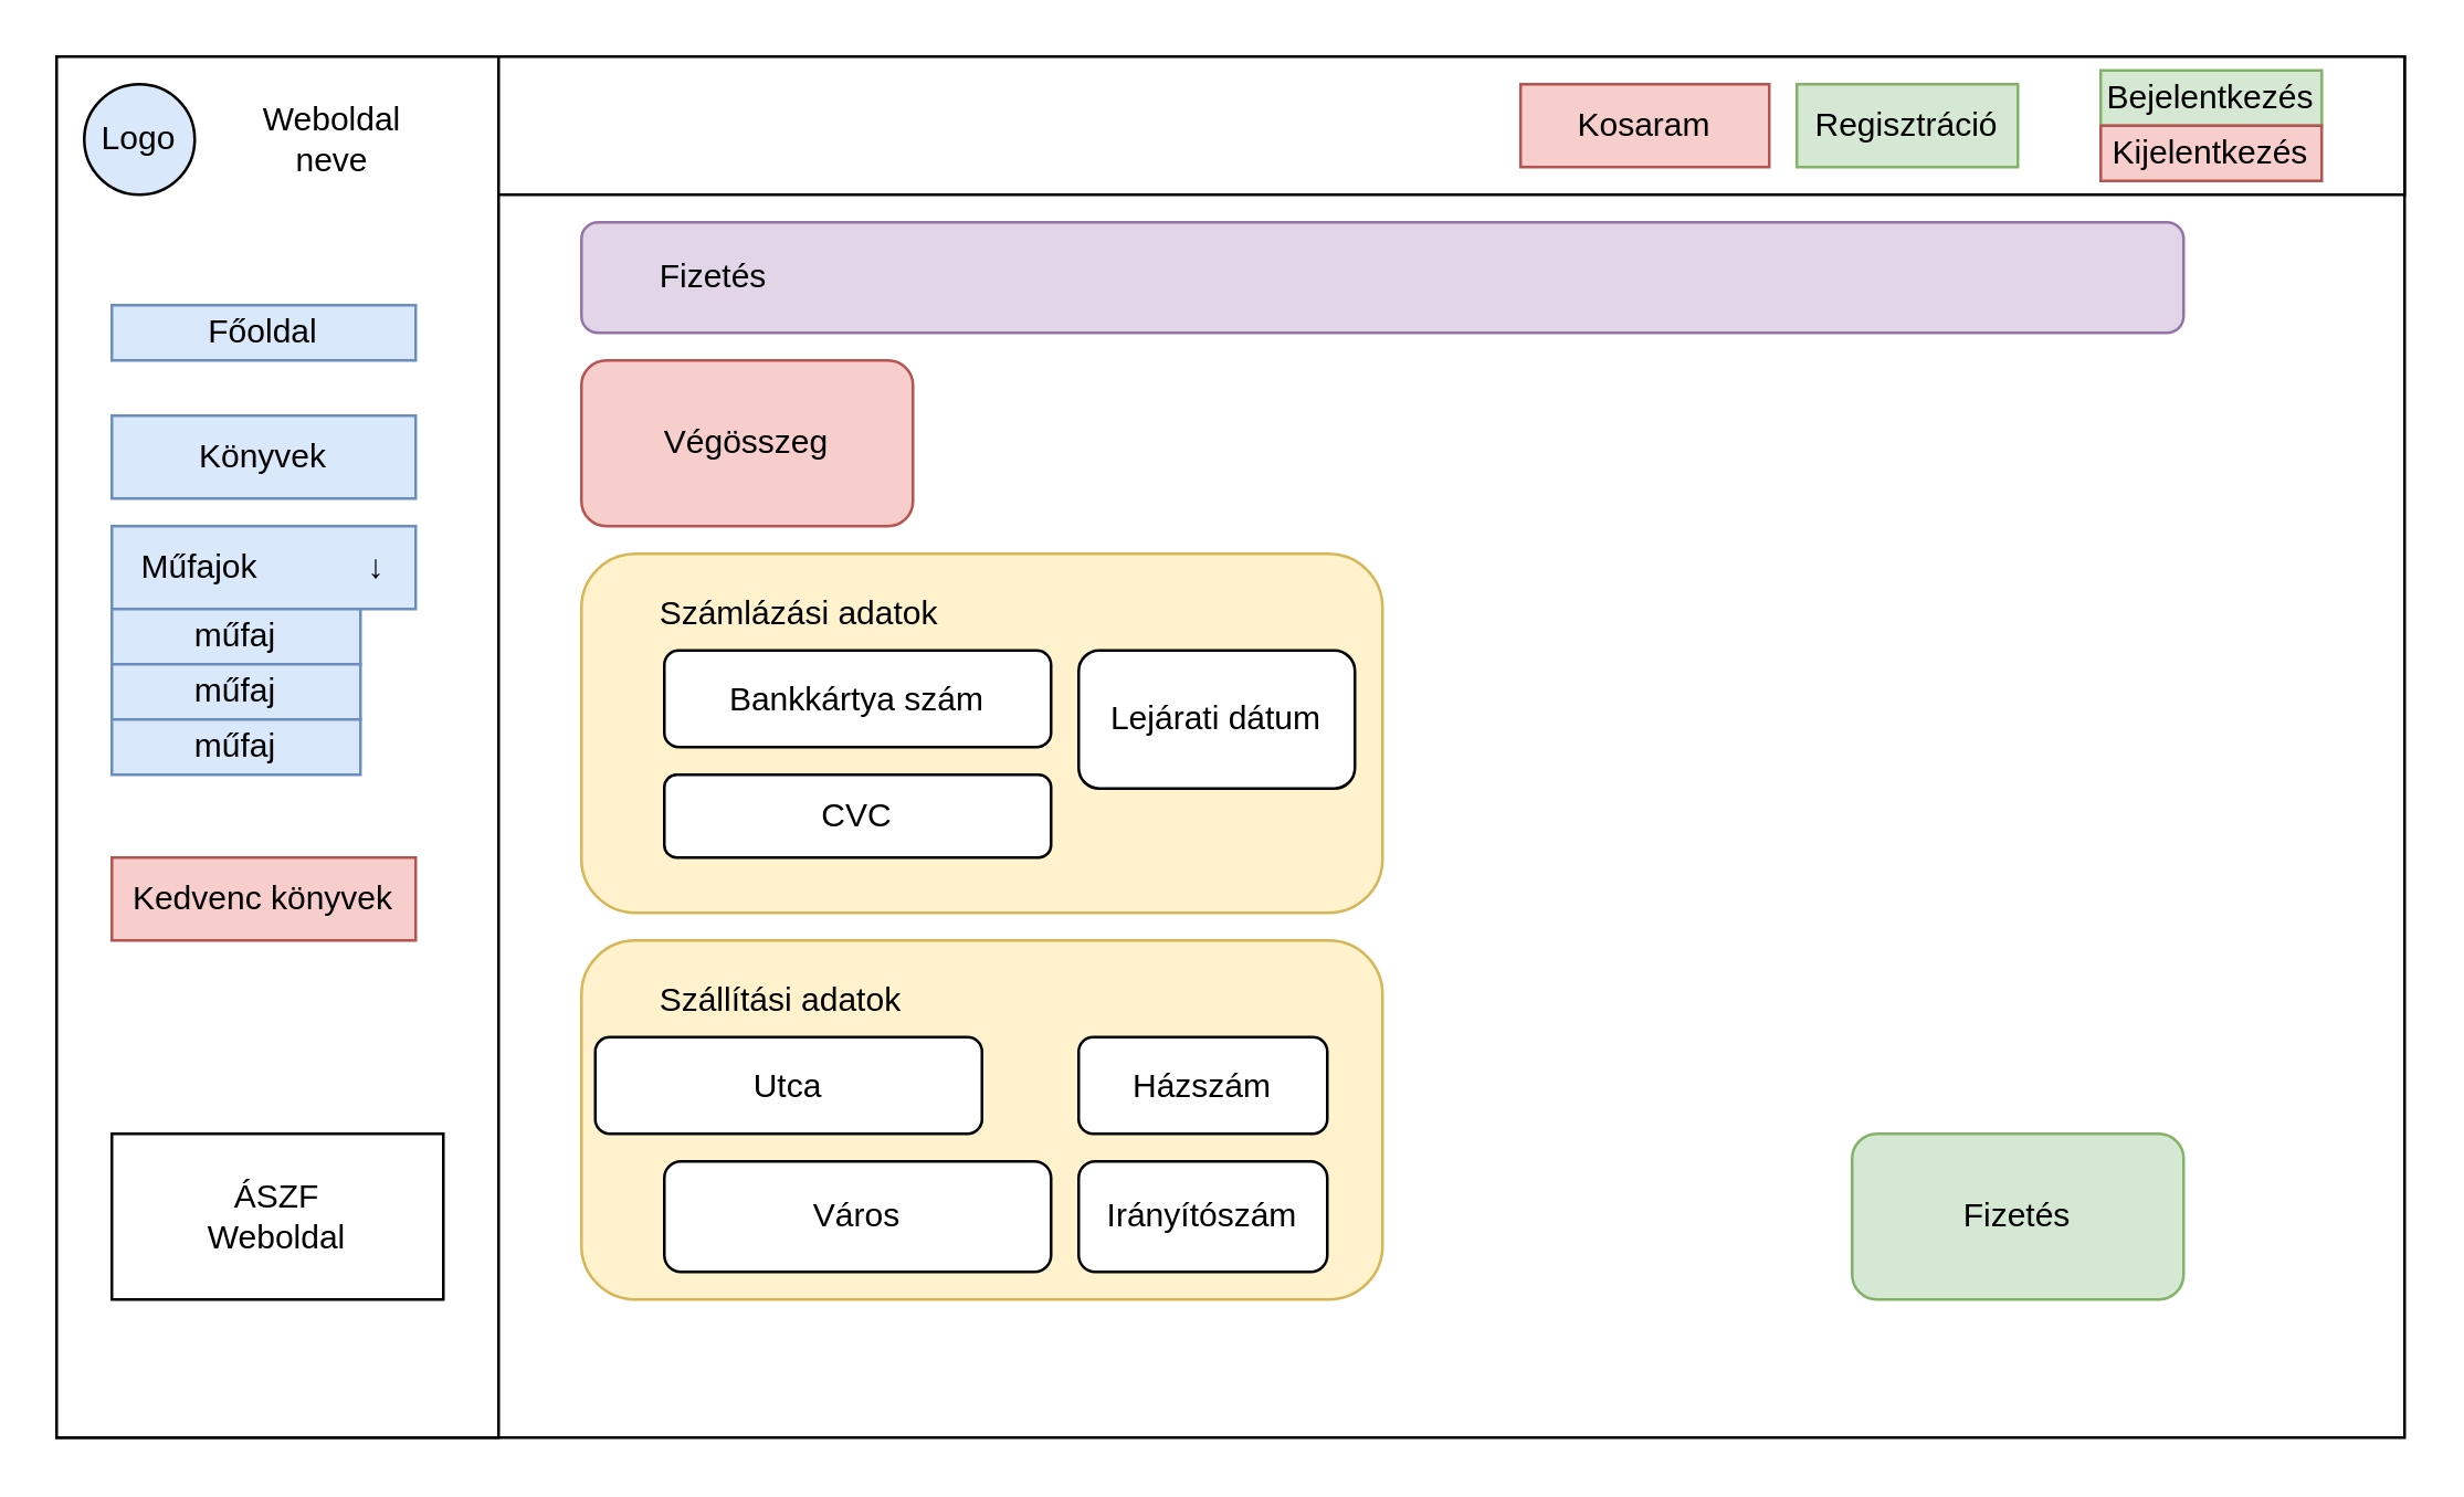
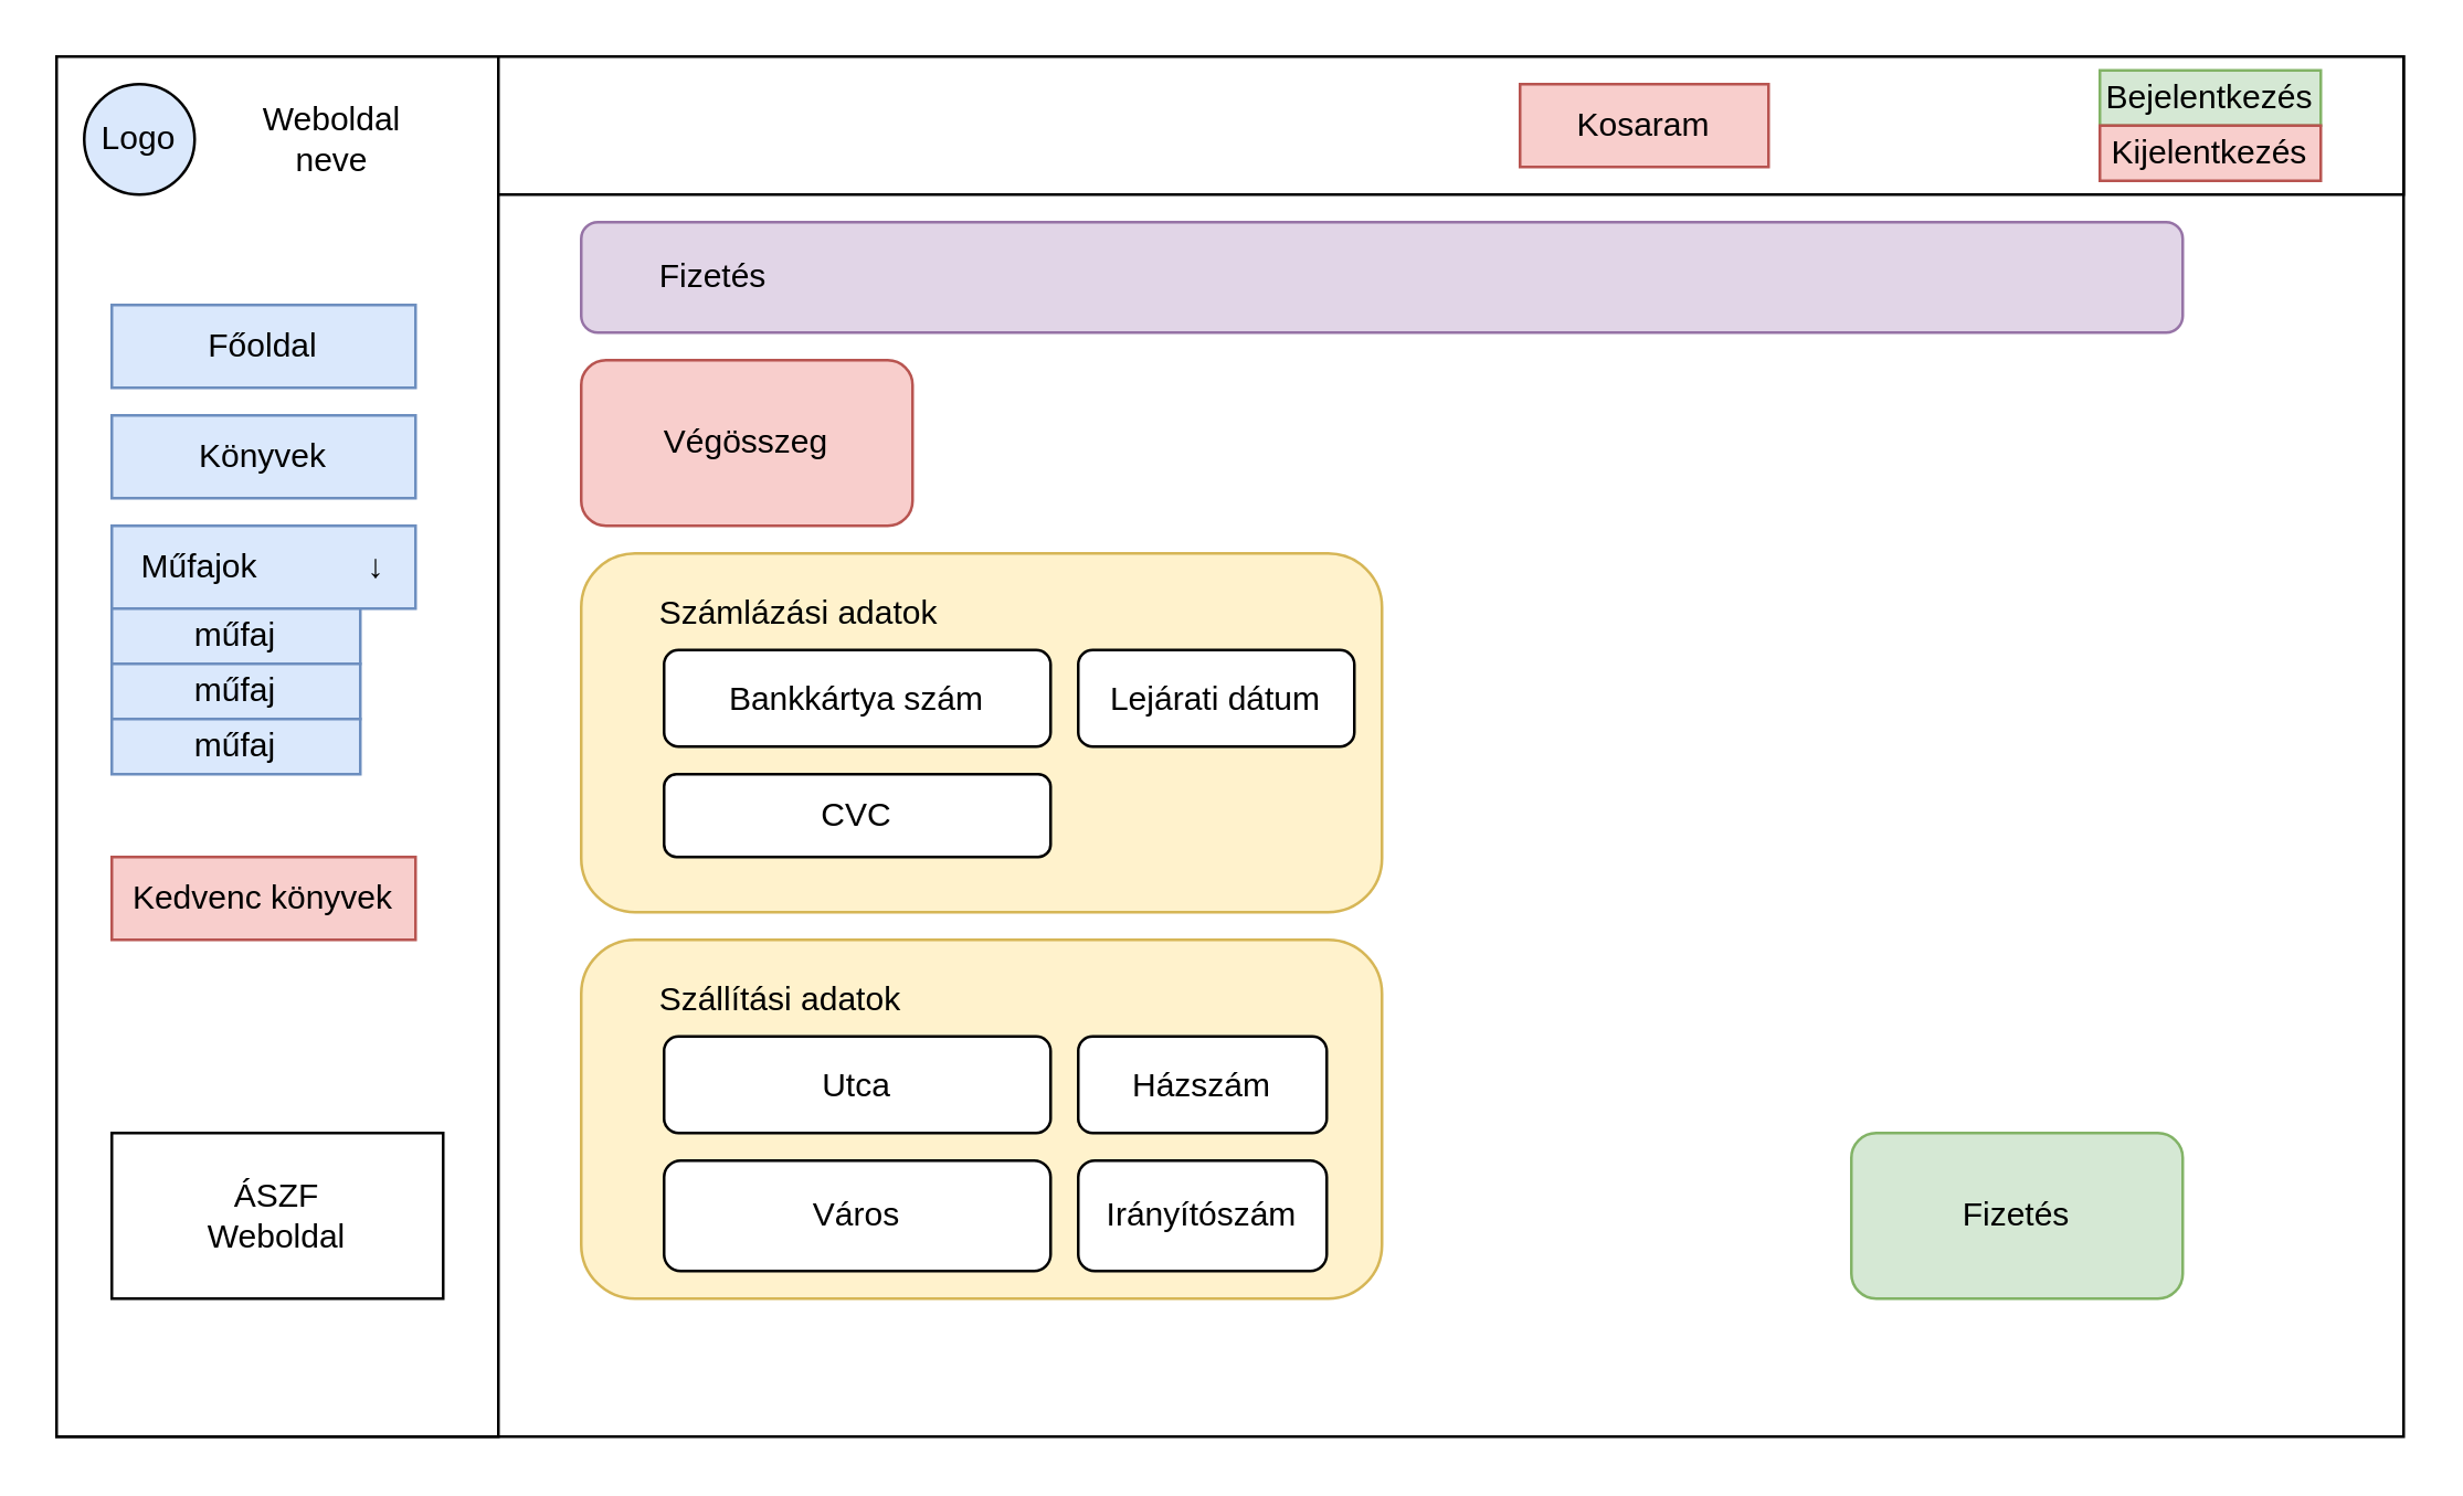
  <mxCell id="0" />
  <mxCell id="1" parent="0" />
  <mxCell id="2" value="" style="rounded=0;whiteSpace=wrap;html=1;" vertex="1" parent="1"><mxGeometry width="850" height="500" as="geometry" x="20" y="20" /></mxCell>
  <mxCell id="3" value="" style="rounded=0;whiteSpace=wrap;html=1;" vertex="1" parent="1"><mxGeometry width="160" height="500" as="geometry" x="20" y="20" /></mxCell>
  <mxCell id="4" value="" style="rounded=0;whiteSpace=wrap;html=1;" vertex="1" parent="1"><mxGeometry x="180" width="690" height="50" as="geometry" y="20" /></mxCell>
  <mxCell id="5" value="Logo" style="ellipse;whiteSpace=wrap;html=1;fillColor=#dae8fc;" vertex="1" parent="1"><mxGeometry x="30" y="30" width="40" height="40" as="geometry" /></mxCell>
  <mxCell id="6" value="Weboldal neve" style="text;html=1;strokeColor=none;fillColor=none;align=center;verticalAlign=middle;whiteSpace=wrap;rounded=0;" vertex="1" parent="1"><mxGeometry x="80" y="35" width="80" height="30" as="geometry" /></mxCell>
- <mxCell id="7" value="Főoldal" style="text;html=1;strokeColor=#6c8ebf;fillColor=#dae8fc;align=center;verticalAlign=middle;whiteSpace=wrap;rounded=0;" vertex="1" parent="1"><mxGeometry x="40" y="110" width="110" height="20" as="geometry" /></mxCell>
+ <mxCell id="7" value="Főoldal" style="text;html=1;strokeColor=#6c8ebf;fillColor=#dae8fc;align=center;verticalAlign=middle;whiteSpace=wrap;rounded=0;" vertex="1" parent="1"><mxGeometry x="40" y="110" width="110" height="30" as="geometry" /></mxCell>
  <mxCell id="8" value="Könyvek" style="text;html=1;strokeColor=#6c8ebf;fillColor=#dae8fc;align=center;verticalAlign=middle;whiteSpace=wrap;rounded=0;" vertex="1" parent="1"><mxGeometry x="40" y="150" width="110" height="30" as="geometry" /></mxCell>
  <mxCell id="9" value="Műfajok&amp;nbsp; &amp;nbsp; &amp;nbsp; &amp;nbsp; &amp;nbsp; &amp;nbsp;&amp;nbsp;↓" style="text;html=1;strokeColor=#6c8ebf;fillColor=#dae8fc;align=center;verticalAlign=middle;whiteSpace=wrap;rounded=0;" vertex="1" parent="1"><mxGeometry x="40" y="190" width="110" height="30" as="geometry" /></mxCell>
  <mxCell id="10" value="Kedvenc könyvek" style="rounded=0;whiteSpace=wrap;html=1;fillColor=#f8cecc;strokeColor=#b85450;" vertex="1" parent="1"><mxGeometry x="40" y="310" width="110" height="30" as="geometry" /></mxCell>
- <mxCell id="11" value="Regisztráció" style="text;html=1;strokeColor=#82b366;fillColor=#d5e8d4;align=center;verticalAlign=middle;whiteSpace=wrap;rounded=0;" vertex="1" parent="1"><mxGeometry x="650" y="30" width="80" height="30" as="geometry" /></mxCell>
  <mxCell id="12" value="Bejelentkezés" style="text;html=1;strokeColor=#82b366;fillColor=#d5e8d4;align=center;verticalAlign=middle;whiteSpace=wrap;rounded=0;" vertex="1" parent="1"><mxGeometry x="760" y="25" width="80" height="20" as="geometry" /></mxCell>
  <mxCell id="13" value="Kijelentkezés" style="text;html=1;strokeColor=#b85450;fillColor=#f8cecc;align=center;verticalAlign=middle;whiteSpace=wrap;rounded=0;" vertex="1" parent="1"><mxGeometry x="760" y="45" width="80" height="20" as="geometry" /></mxCell>
  <mxCell id="14" value="ÁSZF&lt;br&gt;Weboldal" style="rounded=0;whiteSpace=wrap;html=1;" vertex="1" parent="1"><mxGeometry x="40" y="410" width="120" height="60" as="geometry" /></mxCell>
  <mxCell id="15" value="Kosaram" style="rounded=0;whiteSpace=wrap;html=1;fillColor=#f8cecc;strokeColor=#b85450;" vertex="1" parent="1"><mxGeometry x="550" y="30" width="90" height="30" as="geometry" /></mxCell>
  <mxCell id="16" value="műfaj" style="rounded=0;whiteSpace=wrap;html=1;fillColor=#dae8fc;strokeColor=#6c8ebf;" vertex="1" parent="1"><mxGeometry x="40" y="220" width="90" height="20" as="geometry" /></mxCell>
  <mxCell id="17" value="műfaj" style="rounded=0;whiteSpace=wrap;html=1;fillColor=#dae8fc;strokeColor=#6c8ebf;" vertex="1" parent="1"><mxGeometry x="40" y="240" width="90" height="20" as="geometry" /></mxCell>
  <mxCell id="18" value="műfaj" style="rounded=0;whiteSpace=wrap;html=1;fillColor=#dae8fc;strokeColor=#6c8ebf;" vertex="1" parent="1"><mxGeometry x="40" y="260" width="90" height="20" as="geometry" /></mxCell>
  <mxCell id="19" value="&lt;span style=&quot;white-space: pre;&quot;&gt;&#09;&lt;/span&gt;Fizetés" style="rounded=1;whiteSpace=wrap;html=1;align=left;fillColor=#e1d5e7;strokeColor=#9673a6;" vertex="1" parent="1"><mxGeometry x="210" y="80" width="580" height="40" as="geometry" /></mxCell>
  <mxCell id="20" value="Végösszeg" style="rounded=1;whiteSpace=wrap;html=1;fillColor=#f8cecc;strokeColor=#b85450;" vertex="1" parent="1"><mxGeometry x="210" y="130" width="120" height="60" as="geometry" /></mxCell>
  <mxCell id="21" value="&lt;span style=&quot;white-space: pre;&quot;&gt;&#09;&lt;/span&gt;Számlázási adatok&lt;br&gt;&lt;br&gt;&lt;br&gt;&lt;br&gt;&lt;br&gt;&lt;br&gt;&lt;br&gt;" style="rounded=1;whiteSpace=wrap;html=1;align=left;fillColor=#fff2cc;strokeColor=#d6b656;" vertex="1" parent="1"><mxGeometry x="210" y="200" width="290" height="130" as="geometry" /></mxCell>
  <mxCell id="22" value="&lt;div style=&quot;&quot;&gt;&lt;span style=&quot;background-color: initial;&quot;&gt;&lt;span style=&quot;white-space: pre;&quot;&gt;&#09;&lt;/span&gt;Szállítási adatok&lt;/span&gt;&lt;/div&gt;&lt;br&gt;&lt;br&gt;&lt;br&gt;&lt;br&gt;&lt;br&gt;&lt;div style=&quot;&quot;&gt;&lt;br&gt;&lt;/div&gt;" style="rounded=1;whiteSpace=wrap;html=1;align=left;fillColor=#fff2cc;strokeColor=#d6b656;" vertex="1" parent="1"><mxGeometry x="210" y="340" width="290" height="130" as="geometry" /></mxCell>
  <mxCell id="23" value="Bankkártya szám" style="rounded=1;whiteSpace=wrap;html=1;" vertex="1" parent="1"><mxGeometry x="240" y="235" width="140" height="35" as="geometry" /></mxCell>
  <mxCell id="24" value="CVC" style="rounded=1;whiteSpace=wrap;html=1;" vertex="1" parent="1"><mxGeometry x="240" y="280" width="140" height="30" as="geometry" /></mxCell>
- <mxCell id="25" value="Lejárati dátum" style="rounded=1;whiteSpace=wrap;html=1;" vertex="1" parent="1"><mxGeometry x="390" y="235" width="100" height="50" as="geometry" /></mxCell>
- <mxCell id="26" value="Utca" style="rounded=1;whiteSpace=wrap;html=1;" vertex="1" parent="1"><mxGeometry x="215" y="375" width="140" height="35" as="geometry" /></mxCell>
+ <mxCell id="25" value="Lejárati dátum" style="rounded=1;whiteSpace=wrap;html=1;" vertex="1" parent="1"><mxGeometry x="390" y="235" width="100" height="35" as="geometry" /></mxCell>
+ <mxCell id="26" value="Utca" style="rounded=1;whiteSpace=wrap;html=1;" vertex="1" parent="1"><mxGeometry x="240" y="375" width="140" height="35" as="geometry" /></mxCell>
  <mxCell id="27" value="Házszám" style="rounded=1;whiteSpace=wrap;html=1;" vertex="1" parent="1"><mxGeometry x="390" y="375" width="90" height="35" as="geometry" /></mxCell>
  <mxCell id="28" value="Város" style="rounded=1;whiteSpace=wrap;html=1;" vertex="1" parent="1"><mxGeometry x="240" y="420" width="140" height="40" as="geometry" /></mxCell>
  <mxCell id="29" value="Irányítószám" style="rounded=1;whiteSpace=wrap;html=1;" vertex="1" parent="1"><mxGeometry x="390" y="420" width="90" height="40" as="geometry" /></mxCell>
  <mxCell id="30" value="Fizetés" style="rounded=1;whiteSpace=wrap;html=1;fillColor=#d5e8d4;strokeColor=#82b366;" vertex="1" parent="1"><mxGeometry x="670" y="410" width="120" height="60" as="geometry" /></mxCell>
